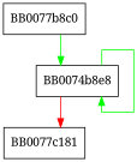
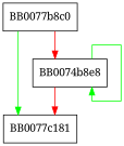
  digraph {
    fontname="Noto Serif"
    splines=ortho
    node [fontname="Noto Serif" shape=box]
    edge [color=green fontname="Noto Serif"]
    BB0077b8c0
    BB0077c181
    n3 [label=BB0074b8e8]
-   BB0077b8c0 -> n3
+   BB0077b8c0 -> BB0077c181
+   BB0077b8c0 -> n3 [color=red]
    n3 -> BB0077c181 [color=red]
    n3 -> n3
  }
